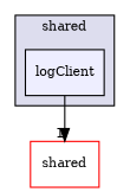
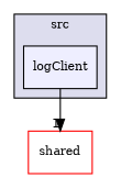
  digraph {
    compound=true
    fontname="DejaVu Serif"
    node [fontname="DejaVu Serif" fontsize=10 shape=box style=filled]
    n1 [fillcolor="#eeeeff" label=logClient pencolor=black]
    n2 [color=red fillcolor=white label=shared]
    subgraph cluster_1 {
      bgcolor="#ddddee"
      fontsize=10
-     label=shared
+     label=src
      pencolor=black
      n1
    }
    n1 -> n2 [headlabel=1 labeldistance=1.5 labelfontname=Helvetica labelfontsize=10 fontname="DejaVu Serif"]
  }
